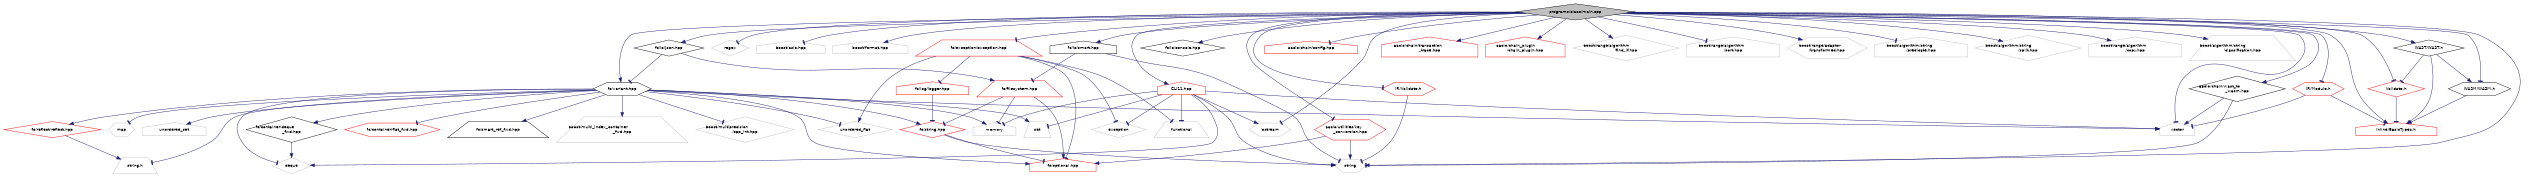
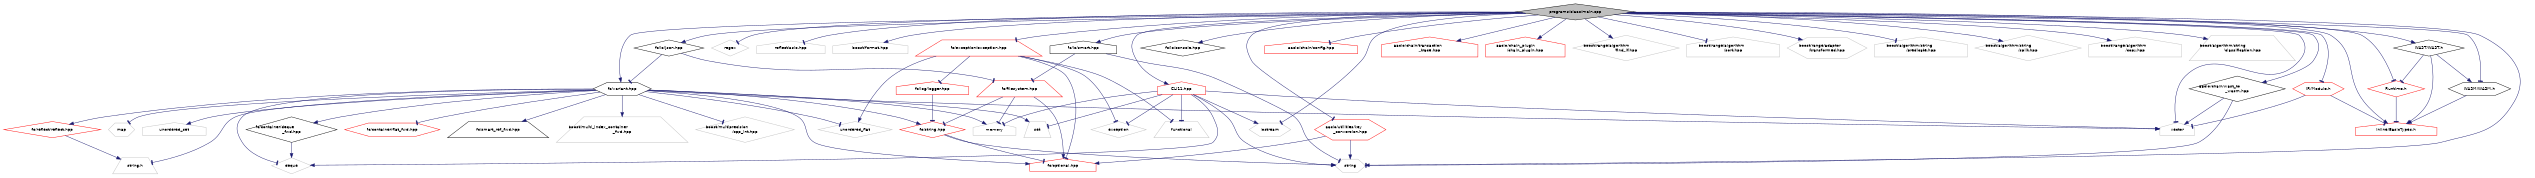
  digraph {
    node [color=grey75 fillcolor=white fontname=Helvetica fontsize=10 shape=diamond style=filled]
    edge [arrowhead=normal color=midnightblue fontname=Helvetica fontsize=10 labelfontname=Helvetica labelfontsize=10 style=solid]
    n1 [color=black fillcolor=grey75 fontcolor=black height=0.2 label="programs/claac/main.cpp" width=0.4]
    n2 [height=0.2 label=string shape=hexagon width=0.4]
    n3 [height=0.2 label=vector shape=house width=0.4]
    n4 [height=0.2 label=regex width=0.4]
-   n5 [height=0.2 label="boost/asio.hpp" shape=house width=0.4]
+   n5 [height=0.2 label="reflect/asio.hpp" shape=house width=0.4]
    n6 [height=0.2 label="boost/format.hpp" shape=house width=0.4]
    n7 [height=0.2 label=iostream shape=hexagon width=0.4]
    n8 [color=black height=0.2 label="fc/variant.hpp" shape=hexagon width=0.4]
    n9 [color=black height=0.2 label="fc/io/json.hpp" width=0.4]
    n10 [color=black height=0.2 label="fc/io/console.hpp" width=0.4]
    n11 [color=red height=0.2 label="fc/exception/exception.hpp" shape=trapezium width=0.4]
    n12 [color=red height=0.2 label="aacio/utilities/key\l_conversion.hpp" shape=hexagon width=0.4]
    n13 [color=red height=0.2 label="aacio/chain/config.hpp" shape=house width=0.4]
    n14 [color=black height=0.2 label="aacio/chain/wast_to\l_wasm.hpp" width=0.4]
    n15 [color=red height=0.2 label="aacio/chain/transaction\l_trace.hpp" shape=house width=0.4]
    n16 [color=red height=0.2 label="aacio/chain_plugin\l/chain_plugin.hpp" shape=house width=0.4]
    n17 [height=0.2 label="boost/range/algorithm\l/find_if.hpp" width=0.4]
    n18 [height=0.2 label="boost/range/algorithm\l/sort.hpp" shape=house width=0.4]
    n19 [height=0.2 label="boost/range/adaptor\l/transformed.hpp" shape=hexagon width=0.4]
    n20 [height=0.2 label="boost/algorithm/string\l/predicate.hpp" shape=house width=0.4]
    n21 [height=0.2 label="boost/algorithm/string\l/split.hpp" width=0.4]
    n22 [height=0.2 label="boost/range/algorithm\l/copy.hpp" shape=house width=0.4]
    n23 [height=0.2 label="boost/algorithm/string\l/classification.hpp" shape=trapezium width=0.4]
    n24 [color=red height=0.2 label="Inline/BasicTypes.h" shape=house width=0.4]
    n25 [color=red height=0.2 label="IR/Module.h" shape=hexagon width=0.4]
-   n26 [color=red height=0.2 label="IR/Validate.h" shape=hexagon width=0.4]
    n27 [color=black height=0.2 label="WAST/WAST.h" width=0.4]
-   n28 [color=red height=0.2 label="Validate.h" width=0.4]
+   n28 [color=red height=0.2 label="Runtime.h" width=0.4]
    n29 [color=black height=0.2 label="WASM/WASM.h" shape=hexagon width=0.4]
    n30 [color=black height=0.2 label="fc/io/smart.hpp" shape=house width=0.4]
    n31 [color=red height=0.2 label="CLI11.hpp" shape=house width=0.4]
    n32 [height=0.2 label=deque width=0.4]
    n33 [height=0.2 label=map shape=hexagon width=0.4]
    n34 [height=0.2 label=memory shape=house width=0.4]
    n35 [height=0.2 label=set shape=trapezium width=0.4]
    n36 [height=0.2 label=unordered_flat width=0.4]
    n37 [height=0.2 label=unordered_set shape=house width=0.4]
    n38 [height=0.2 label="string.h" shape=trapezium width=0.4]
    n39 [color=red height=0.2 label="fc/optional.hpp" shape=house width=0.4]
    n40 [color=red height=0.2 label="fc/string.hpp" width=0.4]
    n41 [color=black height=0.2 label="fc/container/deque\l_fwd.hpp" width=0.4]
    n42 [color=red height=0.2 label="fc/container/flat_fwd.hpp" shape=hexagon width=0.4]
    n43 [color=black height=0.2 label="fc/smart_ref_fwd.hpp" shape=trapezium width=0.4]
    n44 [height=0.2 label="boost/multi_index_container\l_fwd.hpp" shape=trapezium width=0.4]
    n45 [height=0.2 label="boost/multiprecision\l/cpp_int.hpp" width=0.4]
    n46 [color=red height=0.2 label="fc/reflect/reflect.hpp" width=0.4]
    n47 [color=red height=0.2 label="fc/filesystem.hpp" shape=trapezium width=0.4]
    n48 [color=red height=0.2 label="fc/log/logger.hpp" shape=house width=0.4]
    n49 [height=0.2 label=exception width=0.4]
    n50 [height=0.2 label=functional shape=trapezium width=0.4]
    n1 -> n2
    n1 -> n3 [arrowhead=tee]
    n1 -> n4 [arrowhead=tee]
    n1 -> n5 [arrowhead=tee]
    n1 -> n6
    n1 -> n7 [arrowhead=tee]
    n1 -> n8
    n1 -> n9
    n1 -> n10
    n1 -> n11 [arrowhead=tee]
    n1 -> n12 [arrowhead=tee]
    n1 -> n13 [arrowhead=tee]
    n1 -> n14
    n1 -> n15
    n1 -> n16
    n1 -> n17
    n1 -> n18 [arrowhead=tee]
    n1 -> n19
    n1 -> n20 [arrowhead=tee]
    n1 -> n21
    n1 -> n22
    n1 -> n23
    n1 -> n24
    n1 -> n25 [arrowhead=tee]
-   n1 -> n26 [arrowhead=tee]
    n1 -> n27
    n1 -> n28 [arrowhead=tee]
    n1 -> n29 [arrowhead=tee]
    n1 -> n30
    n1 -> n31
    n8 -> n3
    n8 -> n32 [arrowhead=tee]
    n8 -> n33 [arrowhead=tee]
    n8 -> n34
    n8 -> n35
    n8 -> n36 [arrowhead=tee]
    n8 -> n37
    n8 -> n38 [arrowhead=tee]
    n8 -> n39
    n8 -> n40
    n8 -> n41
    n8 -> n42 [arrowhead=tee]
    n8 -> n43
    n8 -> n44
    n8 -> n45 [arrowhead=tee]
    n8 -> n46
    n9 -> n8 [arrowhead=tee]
-   n9 -> n47
+   n9 -> n47 [arrowhead=tee]
    n11 -> n36
    n11 -> n39 [arrowhead=tee]
    n11 -> n48 [arrowhead=tee]
    n11 -> n49 [arrowhead=tee]
    n11 -> n50 [arrowhead=tee]
    n12 -> n2
    n12 -> n39
    n14 -> n2 [arrowhead=tee]
    n14 -> n3
    n25 -> n3 [arrowhead=tee]
    n25 -> n24 [arrowhead=tee]
-   n26 -> n2 [arrowhead=tee]
    n27 -> n24
    n27 -> n28 [arrowhead=tee]
    n27 -> n29
    n28 -> n24 [arrowhead=tee]
    n29 -> n24
    n30 -> n2 [arrowhead=tee]
    n30 -> n47 [arrowhead=tee]
    n31 -> n2
    n31 -> n3
    n31 -> n7
    n31 -> n32
    n31 -> n34 [arrowhead=tee]
    n31 -> n35 [arrowhead=tee]
    n31 -> n49 [arrowhead=tee]
    n31 -> n50 [arrowhead=tee]
    n40 -> n2
    n40 -> n39 [arrowhead=tee]
    n41 -> n32
    n46 -> n38
    n47 -> n34 [arrowhead=tee]
    n47 -> n39
    n47 -> n40 [arrowhead=tee]
    n48 -> n40 [arrowhead=tee]
  }
